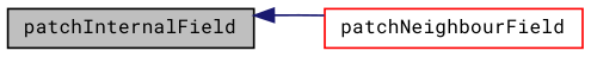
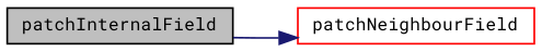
  digraph {
    rankdir=LR
    fontname="Roboto Mono"
    node [fontname="Roboto Mono" fontsize=10 shape=record]
    n1 [color=black fillcolor=grey75 fontcolor=black height=0.2 label=patchInternalField style=filled width=0.4]
    n2 [color=red height=0.2 label=patchNeighbourField width=0.4]
-   n2 -> n1 [color=midnightblue fontname="Roboto Mono" fontsize=10 labelfontname=FreeSans labelfontsize=10 style=solid]
+   n1 -> n2 [color=midnightblue fontname="Roboto Mono" fontsize=10 labelfontname=FreeSans labelfontsize=10 style=solid]
  }
